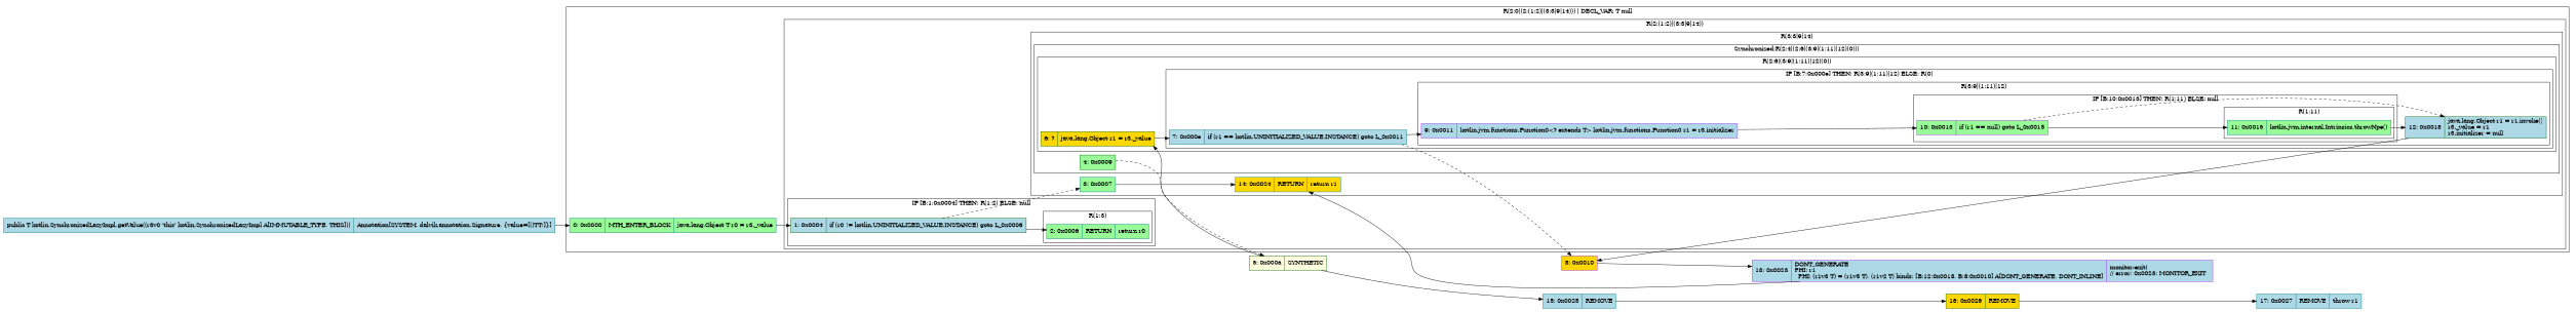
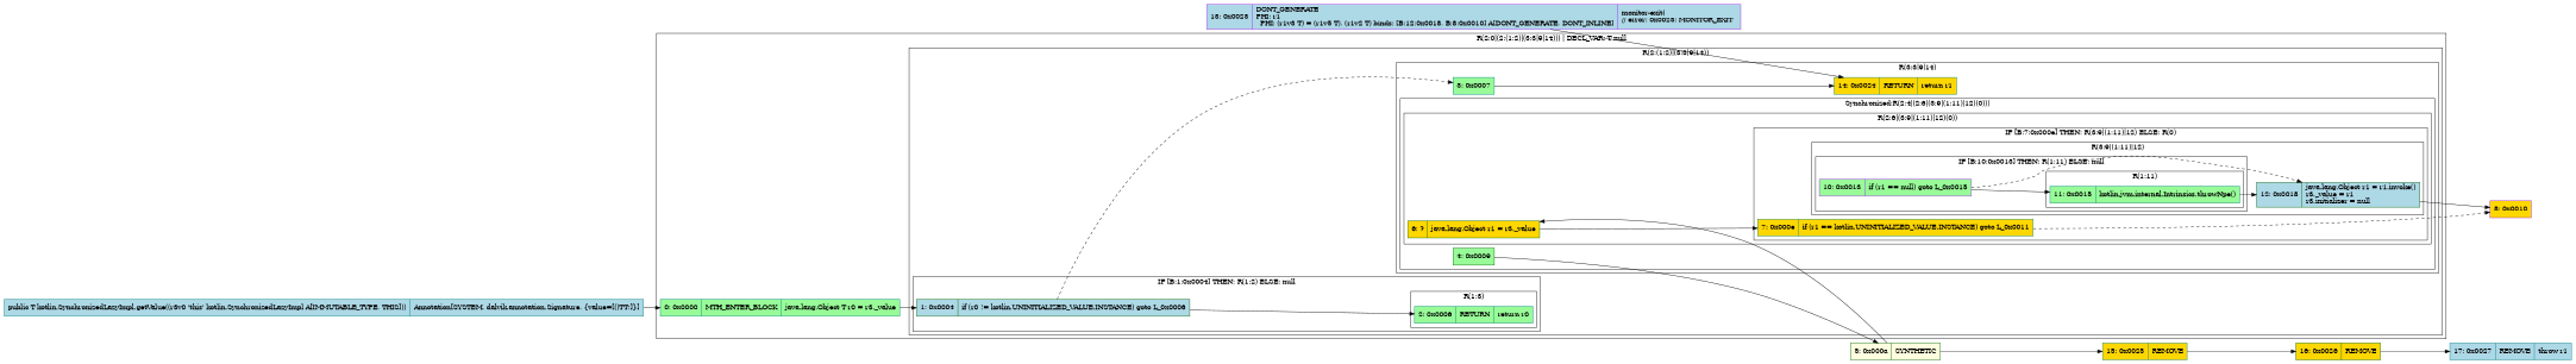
  digraph {
    rankdir=LR
    node [color=teal fillcolor=lightblue shape=record style=filled]
    n1 [fillcolor=palegreen label="{2\:\ 0x0006|RETURN\l|return r0\l}"]
    n2 [color=darkgreen label="{1\:\ 0x0004|if (r0 != kotlin.UNINITIALIZED_VALUE.INSTANCE) goto L_0x0006\l}"]
    n3 [fillcolor=palegreen label="{11\:\ 0x0015|kotlin.jvm.internal.Intrinsics.throwNpe()\l}"]
    n4 [color=purple fillcolor=palegreen label="{10\:\ 0x0013|if (r1 == null) goto L_0x0015\l}"]
-   n5 [color=purple label="{9\:\ 0x0011|kotlin.jvm.functions.Function0\<? extends T\> kotlin.jvm.functions.Function0 r1 = r3.initializer\l}"]
    n6 [color=darkgreen label="{12\:\ 0x0018|java.lang.Object r1 = r1.invoke()\lr3._value = r1\lr3.initializer = null\l}"]
-   n7 [label="{7\:\ 0x000e|if (r1 == kotlin.UNINITIALIZED_VALUE.INSTANCE) goto L_0x0011\l}"]
+   n7 [fillcolor=gold label="{7\:\ 0x000e|if (r1 == kotlin.UNINITIALIZED_VALUE.INSTANCE) goto L_0x0011\l}"]
    n8 [color=darkgreen fillcolor=gold label="{6\:\ ?|java.lang.Object r1 = r3._value\l}"]
    n9 [color=darkgreen fillcolor=palegreen label="{4\:\ 0x0009}"]
    n10 [fillcolor=palegreen label="{3\:\ 0x0007}"]
    n11 [fillcolor=gold label="{14\:\ 0x0024|RETURN\l|return r1\l}"]
    n12 [fillcolor=palegreen label="{0\:\ 0x0000|MTH_ENTER_BLOCK\l|java.lang.Object T r0 = r3._value\l}"]
    n13 [color=purple fillcolor=gold label="{8\:\ 0x0010}"]
    n14 [color=darkgreen fillcolor=lightyellow label="{5\:\ 0x000a|SYNTHETIC\l}"]
-   n15 [label="{15\:\ 0x0025|REMOVE\l}"]
+   n15 [fillcolor=gold label="{15\:\ 0x0025|REMOVE\l}"]
    n16 [color=purple label="{13\:\ 0x0023|DONT_GENERATE\lPHI: r1 \l  PHI: (r1v3 T) = (r1v5 T), (r1v2 T) binds: [B:12:0x0018, B:8:0x0010] A[DONT_GENERATE, DONT_INLINE]\l|monitor\-exit(\l\/\/ error: 0x0023: MONITOR_EXIT  \l}"]
    n17 [color=darkgreen fillcolor=gold label="{16\:\ 0x0026|REMOVE\l}"]
    n18 [label="{17\:\ 0x0027|REMOVE\l|throw r1\l}"]
    n19 [label="{public T kotlin.SynchronizedLazyImpl.getValue((r3v0 'this' kotlin.SynchronizedLazyImpl A[IMMUTABLE_TYPE, THIS]))  | Annotation[SYSTEM, dalvik.annotation.Signature, \{value=[()TT;]\}]\l}"]
    subgraph cluster_1 {
      label="R(2:0|(2:(1:2)|(3:3|9|14))) | DECL_VAR: T null\l"
      n12
      subgraph cluster_2 {
        label="R(2:(1:2)|(3:3|9|14))"
        subgraph cluster_3 {
          label="IF [B:1:0x0004] THEN: R(1:2) ELSE: null"
          n2
          subgraph cluster_4 {
            label="R(1:3)"
            n1
          }
        }
        subgraph cluster_5 {
          label="R(3:3|9|14)"
          n10
          n11
          subgraph cluster_6 {
            label="Synchronized:R(2:4|(2:6|(3:9|(1:11)|12)(0)))"
            n9
            subgraph cluster_7 {
              label="R(2:6|(3:9|(1:11)|12)(0))"
              n8
              subgraph cluster_8 {
                label="IF [B:7:0x000e] THEN: R(3:9|(1:11)|12) ELSE: R(0)"
                n7
                subgraph cluster_9 {
                  label="R(3:9|(1:11)|12)"
-                 n5
                  n6
                  subgraph cluster_10 {
                    label="IF [B:10:0x0013] THEN: R(1:11) ELSE: null"
                    n4
                    subgraph cluster_11 {
                      label="R(1:11)"
                      n3
                    }
                  }
                }
                subgraph cluster_12 {
                  label="R(0)"
                }
              }
            }
          }
        }
      }
    }
    n2 -> n1
    n2 -> n10 [style=dashed]
    n3 -> n6
    n4 -> n3
    n4 -> n6 [style=dashed]
-   n5 -> n4
    n6 -> n13
-   n7 -> n5
    n7 -> n13 [style=dashed]
    n8 -> n7
-   n9 -> n14 [style=dashed]
+   n9 -> n14
    n10 -> n11
    n12 -> n2
-   n13 -> n16
    n14 -> n8
    n14 -> n15
    n15 -> n17
    n16 -> n11
    n17 -> n18
    n19 -> n12
  }
